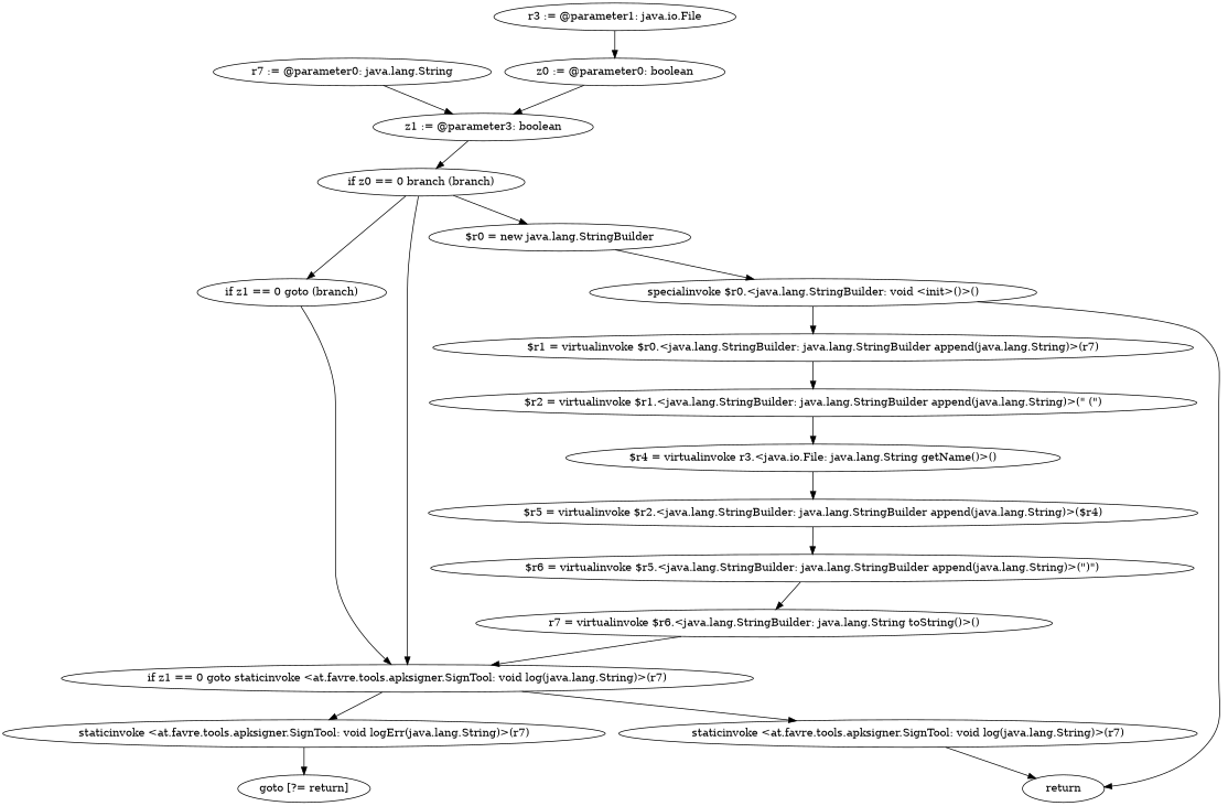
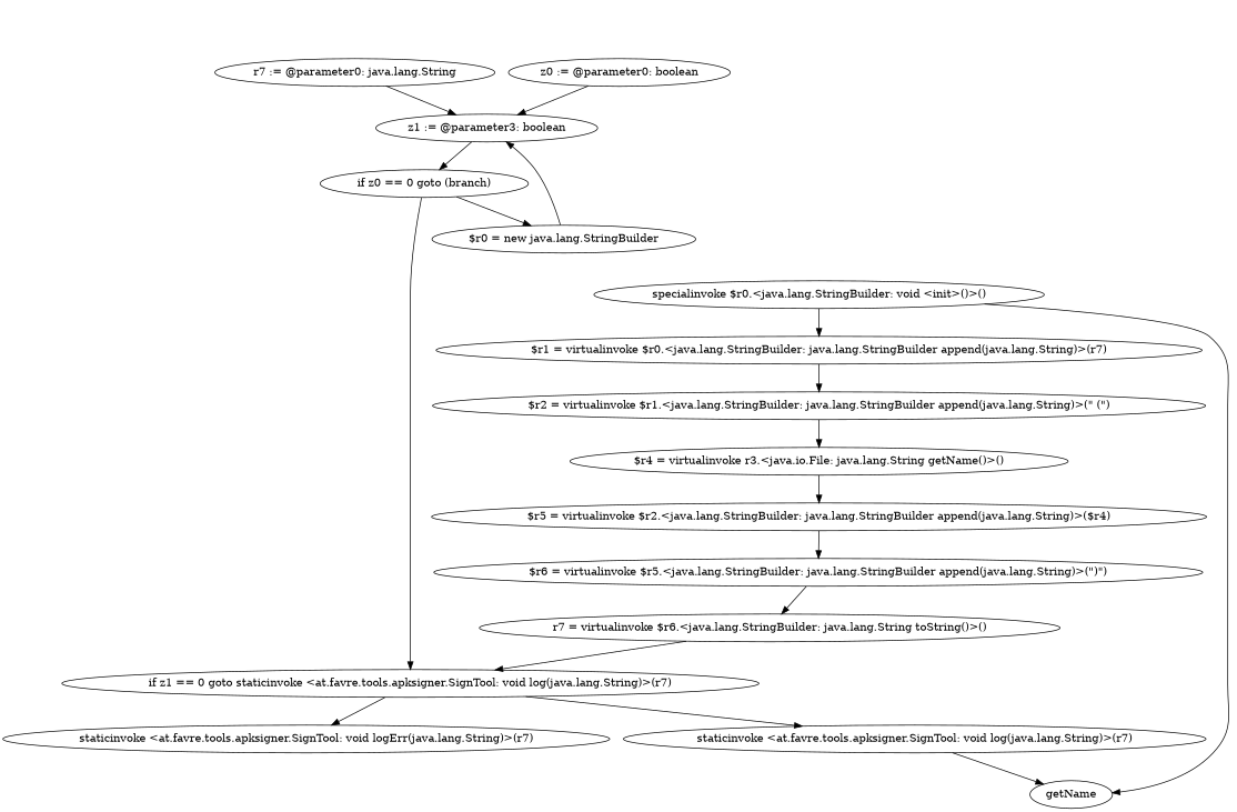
  digraph {
    "r7 := @parameter0: java.lang.String"
    "z1 := @parameter3: boolean"
    n3 [label="z0 := @parameter0: boolean"]
-   "r3 := @parameter1: java.io.File"
-   "if z0 == 0 goto (branch)" [label="if z0 == 0 branch (branch)"]
-   "if z1 == 0 goto (branch)"
+   "if z0 == 0 goto (branch)"
    "if z1 == 0 goto staticinvoke <at.favre.tools.apksigner.SignTool: void log(java.lang.String)>(r7)"
    "$r0 = new java.lang.StringBuilder"
    "staticinvoke <at.favre.tools.apksigner.SignTool: void logErr(java.lang.String)>(r7)"
    "staticinvoke <at.favre.tools.apksigner.SignTool: void log(java.lang.String)>(r7)"
    "specialinvoke $r0.<java.lang.StringBuilder: void <init>()>()"
    "$r1 = virtualinvoke $r0.<java.lang.StringBuilder: java.lang.StringBuilder append(java.lang.String)>(r7)"
-   return
+   return [label=getName]
    "$r2 = virtualinvoke $r1.<java.lang.StringBuilder: java.lang.StringBuilder append(java.lang.String)>(\" (\")"
    "$r4 = virtualinvoke r3.<java.io.File: java.lang.String getName()>()"
    "$r5 = virtualinvoke $r2.<java.lang.StringBuilder: java.lang.StringBuilder append(java.lang.String)>($r4)"
    "$r6 = virtualinvoke $r5.<java.lang.StringBuilder: java.lang.StringBuilder append(java.lang.String)>(\")\")"
    "r7 = virtualinvoke $r6.<java.lang.StringBuilder: java.lang.String toString()>()"
-   "goto [?= return]"
    "r7 := @parameter0: java.lang.String" -> "z1 := @parameter3: boolean"
    "z1 := @parameter3: boolean" -> "if z0 == 0 goto (branch)"
    n3 -> "z1 := @parameter3: boolean"
-   "r3 := @parameter1: java.io.File" -> n3
-   "if z0 == 0 goto (branch)" -> "if z1 == 0 goto (branch)"
    "if z0 == 0 goto (branch)" -> "if z1 == 0 goto staticinvoke <at.favre.tools.apksigner.SignTool: void log(java.lang.String)>(r7)"
    "if z0 == 0 goto (branch)" -> "$r0 = new java.lang.StringBuilder"
-   "if z1 == 0 goto (branch)" -> "if z1 == 0 goto staticinvoke <at.favre.tools.apksigner.SignTool: void log(java.lang.String)>(r7)"
    "if z1 == 0 goto staticinvoke <at.favre.tools.apksigner.SignTool: void log(java.lang.String)>(r7)" -> "staticinvoke <at.favre.tools.apksigner.SignTool: void logErr(java.lang.String)>(r7)"
    "if z1 == 0 goto staticinvoke <at.favre.tools.apksigner.SignTool: void log(java.lang.String)>(r7)" -> "staticinvoke <at.favre.tools.apksigner.SignTool: void log(java.lang.String)>(r7)"
-   "$r0 = new java.lang.StringBuilder" -> "specialinvoke $r0.<java.lang.StringBuilder: void <init>()>()"
-   "staticinvoke <at.favre.tools.apksigner.SignTool: void logErr(java.lang.String)>(r7)" -> "goto [?= return]"
+   "$r0 = new java.lang.StringBuilder" -> "z1 := @parameter3: boolean"
    "staticinvoke <at.favre.tools.apksigner.SignTool: void log(java.lang.String)>(r7)" -> return
    "specialinvoke $r0.<java.lang.StringBuilder: void <init>()>()" -> "$r1 = virtualinvoke $r0.<java.lang.StringBuilder: java.lang.StringBuilder append(java.lang.String)>(r7)"
    "specialinvoke $r0.<java.lang.StringBuilder: void <init>()>()" -> return
    "$r1 = virtualinvoke $r0.<java.lang.StringBuilder: java.lang.StringBuilder append(java.lang.String)>(r7)" -> "$r2 = virtualinvoke $r1.<java.lang.StringBuilder: java.lang.StringBuilder append(java.lang.String)>(\" (\")"
    "$r2 = virtualinvoke $r1.<java.lang.StringBuilder: java.lang.StringBuilder append(java.lang.String)>(\" (\")" -> "$r4 = virtualinvoke r3.<java.io.File: java.lang.String getName()>()"
    "$r4 = virtualinvoke r3.<java.io.File: java.lang.String getName()>()" -> "$r5 = virtualinvoke $r2.<java.lang.StringBuilder: java.lang.StringBuilder append(java.lang.String)>($r4)"
    "$r5 = virtualinvoke $r2.<java.lang.StringBuilder: java.lang.StringBuilder append(java.lang.String)>($r4)" -> "$r6 = virtualinvoke $r5.<java.lang.StringBuilder: java.lang.StringBuilder append(java.lang.String)>(\")\")"
    "$r6 = virtualinvoke $r5.<java.lang.StringBuilder: java.lang.StringBuilder append(java.lang.String)>(\")\")" -> "r7 = virtualinvoke $r6.<java.lang.StringBuilder: java.lang.String toString()>()"
    "r7 = virtualinvoke $r6.<java.lang.StringBuilder: java.lang.String toString()>()" -> "if z1 == 0 goto staticinvoke <at.favre.tools.apksigner.SignTool: void log(java.lang.String)>(r7)"
  }
